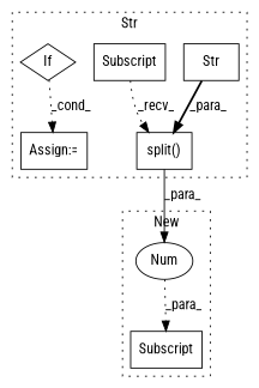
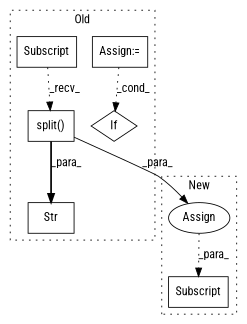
  digraph {
    fontname="Roboto Condensed"
    node [a=63 fontname="Roboto Condensed" l=3 shape=box]
    edge [fontname="Roboto Condensed" style=dotted]
    n1 [a=75 l="24,1" label="split()" s="2227,2254"]
    n2 [a=66 label=Str s=2251]
    n3 [a=68 label="Assign:=" s=2224]
    n4 [l="17,0" label=Subscript s="2227,0"]
    n5 [a=96 l=0 label=If s=2384 shape=diamond]
    n6 [l="11,0" label=Subscript s="2490,0"]
-   n7 [a=76 l=1 label=Num s=2499 shape=ellipse]
+   n7 [a=76 l=1 label=Assign s=2499 shape=ellipse]
    subgraph cluster_1 {
-     label=Str
+     label=Old
      style=dotted
      n1
      n2
      n3
      n4
      n5
    }
    subgraph cluster_2 {
      label=New
      style=dotted
      n6
      n7
    }
    n1 -> n7 [label=_para_ style=solid]
-   n2 -> n1 [label=_para_ style=bold]
-   n5 -> n3 [label=_cond_]
+   n1 -> n2 [label=_para_ style=bold]
+   n3 -> n5 [label=_cond_]
    n4 -> n1 [label=_recv_]
    n7 -> n6 [label=_para_]
  }
